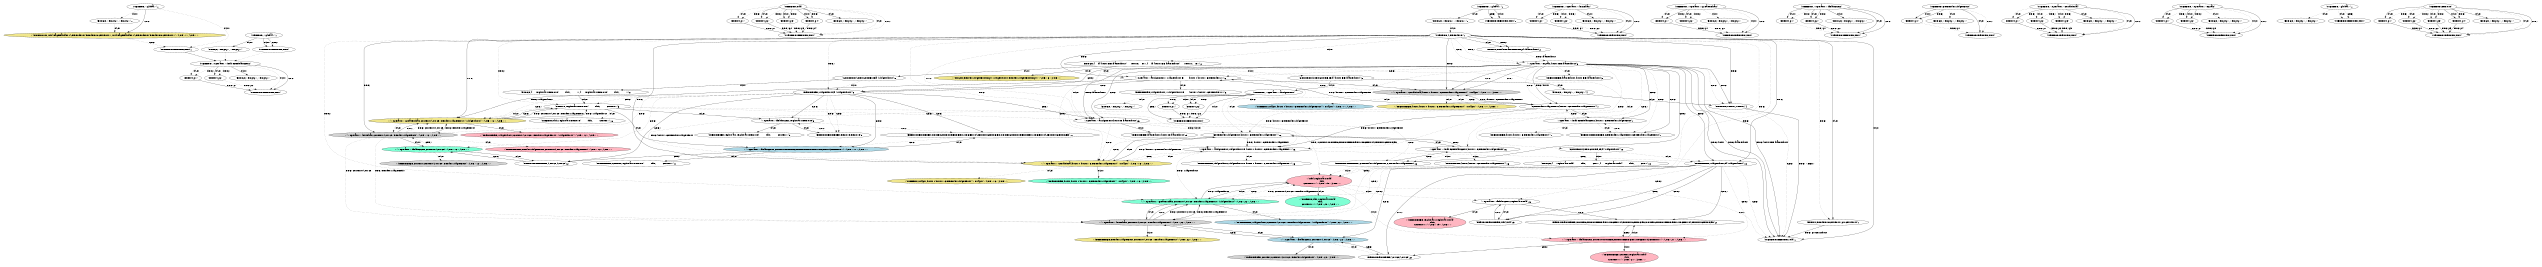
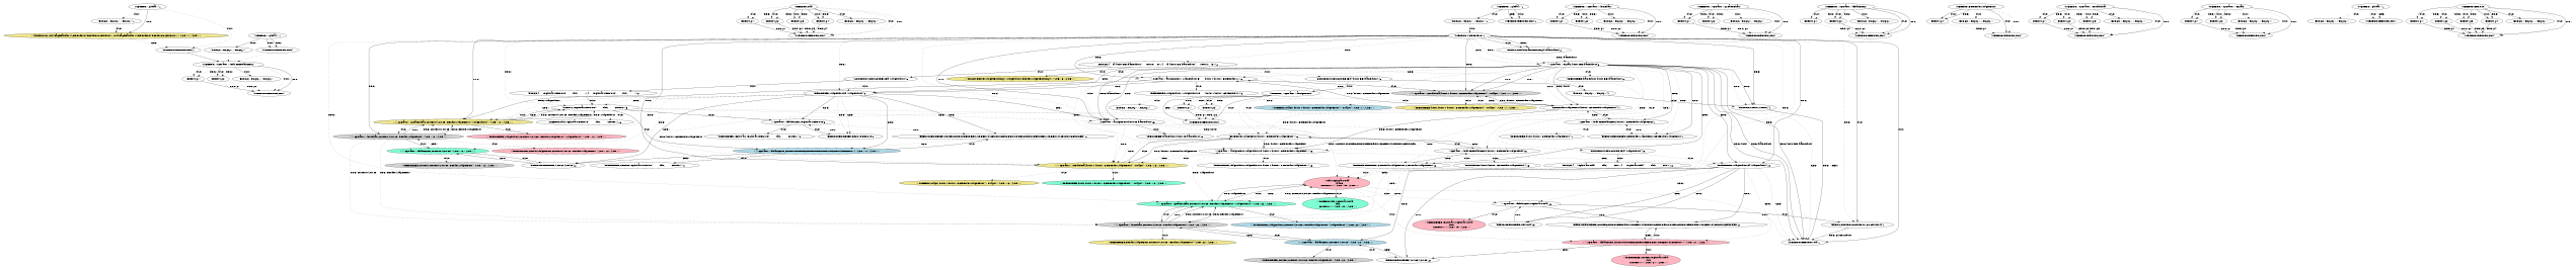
  digraph {
    fontname="DejaVu Serif"
    node [fontname="DejaVu Serif"]
    edge [fontname="DejaVu Serif" style=solid]
    n1 [label=<(METHOD,&lt;operator&gt;.indirectFieldAccess)>]
    n2 [label=<(PARAM,p1)>]
    n3 [label=<(PARAM,p2)>]
    n4 [label=<(BLOCK,&lt;empty&gt;,&lt;empty&gt;)>]
    n5 [label=<(METHOD_RETURN,ANY)>]
    n6 [label=<(METHOD,Add)>]
    n7 [label=<(PARAM,p1)>]
    n8 [label=<(PARAM,p2)>]
    n9 [label=<(PARAM,p3)>]
    n10 [label=<(PARAM,p4)>]
    n11 [label=<(BLOCK,&lt;empty&gt;,&lt;empty&gt;)>]
    n12 [label=<(METHOD_RETURN,ANY)>]
    n13 [label=<(METHOD,&lt;global&gt;)<SUB>1</SUB>>]
    n14 [label=<(BLOCK,&lt;empty&gt;,&lt;empty&gt;)<SUB>1</SUB>>]
    n15 [label=<(METHOD_RETURN,ANY)<SUB>1</SUB>>]
    n16 [label=<(METHOD,SetRenderer)<SUB>1</SUB>>]
    n17 [label=<(PARAM,RenderProcessHost* process_host)<SUB>1</SUB>>]
    n18 [label=<(PARAM,RenderFrameHostImpl* frame_host)<SUB>2</SUB>>]
    n19 [label=<(BLOCK,{    if (host_ == frame_host)      return;    R...,{    if (host_ == frame_host)      return;    R...)<SUB>2</SUB>>]
    n20 [label=<(&lt;operator&gt;.equals,host_ == frame_host)<SUB>3</SUB>>]
    n21 [label=<(RETURN,return;,return;)<SUB>4</SUB>>]
    n22 [label=<(&lt;operator&gt;.assignment,* widget_host =       host_ ? host_-&gt;GetRenderW...)<SUB>6</SUB>>]
    n23 [fillcolor=lightgrey label="<(&lt;operator&gt;.conditional,host_ ? host_-&gt;GetRenderWidgetHost() : nullptr)<SUB>7</SUB>>" style=filled]
    n24 [label=<(IDENTIFIER,widget_host,if (widget_host))<SUB>8</SUB>>]
    n25 [label=<(Remove,registrar_.Remove(         this,         conten...)<SUB>9</SUB>>]
    n26 [fillcolor=khaki label="<(&lt;operator&gt;.greaterThan,content::Source&lt;RenderWidgetHost&gt;(widget_host))<SUB>12</SUB>>" style=filled]
    n27 [fillcolor=lightgrey label="<(&lt;operator&gt;.lessThan,content::Source&lt;RenderWidgetHost)<SUB>12</SUB>>" style=filled]
    n28 [label=<(&lt;operator&gt;.assignment,host_ = frame_host)<SUB>15</SUB>>]
    n29 [label=<(&lt;operator&gt;.assignment,widget_host = host_ ? host_-&gt;GetRenderWidgetHos...)<SUB>16</SUB>>]
    n30 [fillcolor=khaki label="<(&lt;operator&gt;.conditional,host_ ? host_-&gt;GetRenderWidgetHost() : nullptr)<SUB>16</SUB>>" style=filled]
    n31 [label=<(IDENTIFIER,widget_host,if (widget_host))<SUB>18</SUB>>]
-   n32 [fillcolor=lightpink label="<(Add,registrar_.Add(\n        this,\n        content::...)<SUB>19</SUB>>" style=filled]
+   n32 [fillcolor=lightpink label="<(Add,registrar_.Add(\n        frame,\n        content::...)<SUB>19</SUB>>" style=filled]
    n33 [fillcolor=aquamarine label="<(&lt;operator&gt;.greaterThan,content::Source&lt;RenderWidgetHost&gt;(widget_host))<SUB>22</SUB>>" style=filled]
    n34 [fillcolor=lightgrey label="<(&lt;operator&gt;.lessThan,content::Source&lt;RenderWidgetHost)<SUB>22</SUB>>" style=filled]
    n35 [label=<(METHOD_RETURN,void)<SUB>1</SUB>>]
    n36 [label=<(CONTROL_STRUCTURE,IF,if (host_ == frame_host))<SUB>3</SUB>>]
    n37 [fillcolor=khaki label="<(LOCAL,RenderWidgetHostImpl* widget_host: RenderWidgetHostImpl*)<SUB>6</SUB>>" style=filled]
    n38 [label=<(CONTROL_STRUCTURE,IF,if (widget_host))<SUB>8</SUB>>]
    n39 [label=<(CONTROL_STRUCTURE,IF,if (widget_host))<SUB>18</SUB>>]
    n40 [label=<(IDENTIFIER,frame_host,host_ == frame_host)<SUB>3</SUB>>]
    n41 [label=<(GetRenderWidgetHost,host_-&gt;GetRenderWidgetHost())<SUB>7</SUB>>]
    n42 [label=<(&lt;operator&gt;.indirectFieldAccess,host_-&gt;GetRenderWidgetHost)<SUB>7</SUB>>]
    n43 [label=<(FIELD_IDENTIFIER,GetRenderWidgetHost,GetRenderWidgetHost)<SUB>7</SUB>>]
    n44 [label=<(GetRenderWidgetHost,host_-&gt;GetRenderWidgetHost())<SUB>16</SUB>>]
    n45 [label=<(&lt;operator&gt;.indirectFieldAccess,host_-&gt;GetRenderWidgetHost)<SUB>16</SUB>>]
    n46 [label=<(FIELD_IDENTIFIER,GetRenderWidgetHost,GetRenderWidgetHost)<SUB>16</SUB>>]
    n47 [label=<(IDENTIFIER,widget_host,* widget_host =       host_ ? host_-&gt;GetRenderW...)<SUB>6</SUB>>]
    n48 [fillcolor=khaki label="<(IDENTIFIER,host_,host_ ? host_-&gt;GetRenderWidgetHost() : nullptr)<SUB>7</SUB>>" style=filled]
    n49 [fillcolor=lightblue label="<(LITERAL,nullptr,host_ ? host_-&gt;GetRenderWidgetHost() : nullptr)<SUB>7</SUB>>" style=filled]
    n50 [label=<(&lt;operator&gt;.fieldAccess,registrar_.Remove)<SUB>9</SUB>>]
    n51 [label=<(FIELD_IDENTIFIER,Remove,Remove)<SUB>9</SUB>>]
    n52 [fillcolor=lightblue label="<(&lt;operator&gt;.fieldAccess,content::NOTIFICATION_RENDER_WIDGET_VISIBILITY_...)<SUB>11</SUB>>" style=filled]
    n53 [label=<(FIELD_IDENTIFIER,NOTIFICATION_RENDER_WIDGET_VISIBILITY_CHANGED,NOTIFICATION_RENDER_WIDGET_VISIBILITY_CHANGED)<SUB>11</SUB>>]
    n54 [fillcolor=aquamarine label="<(&lt;operator&gt;.fieldAccess,content::Source)<SUB>12</SUB>>" style=filled]
    n55 [label=<(FIELD_IDENTIFIER,Source,Source)<SUB>12</SUB>>]
    n56 [label=<(LITERAL,this,registrar_.Remove(         this,         conten...)<SUB>10</SUB>>]
    n57 [fillcolor=lightpink label="<(IDENTIFIER,widget_host,content::Source&lt;RenderWidgetHost&gt;(widget_host))<SUB>12</SUB>>" style=filled]
    n58 [fillcolor=lightpink label="<(IDENTIFIER,RenderWidgetHost,content::Source&lt;RenderWidgetHost)<SUB>12</SUB>>" style=filled]
    n59 [label=<(IDENTIFIER,frame_host,host_ = frame_host)<SUB>15</SUB>>]
    n60 [label=<(IDENTIFIER,widget_host,widget_host = host_ ? host_-&gt;GetRenderWidgetHos...)<SUB>16</SUB>>]
    n61 [fillcolor=aquamarine label="<(IDENTIFIER,host_,host_ ? host_-&gt;GetRenderWidgetHost() : nullptr)<SUB>16</SUB>>" style=filled]
    n62 [fillcolor=khaki label="<(LITERAL,nullptr,host_ ? host_-&gt;GetRenderWidgetHost() : nullptr)<SUB>16</SUB>>" style=filled]
    n63 [label=<(&lt;operator&gt;.fieldAccess,registrar_.Add)<SUB>19</SUB>>]
    n64 [label=<(FIELD_IDENTIFIER,Add,Add)<SUB>19</SUB>>]
    n65 [fillcolor=lightpink label="<(&lt;operator&gt;.fieldAccess,content::NOTIFICATION_RENDER_WIDGET_VISIBILITY_...)<SUB>21</SUB>>" style=filled]
    n66 [label=<(FIELD_IDENTIFIER,NOTIFICATION_RENDER_WIDGET_VISIBILITY_CHANGED,NOTIFICATION_RENDER_WIDGET_VISIBILITY_CHANGED)<SUB>21</SUB>>]
    n67 [fillcolor=lightblue label="<(&lt;operator&gt;.fieldAccess,content::Source)<SUB>22</SUB>>" style=filled]
    n68 [label=<(FIELD_IDENTIFIER,Source,Source)<SUB>22</SUB>>]
    n69 [fillcolor=aquamarine label="<(LITERAL,this,registrar_.Add(\n        this,\n        content::...)<SUB>20</SUB>>" style=filled]
    n70 [fillcolor=lightblue label="<(IDENTIFIER,widget_host,content::Source&lt;RenderWidgetHost&gt;(widget_host))<SUB>22</SUB>>" style=filled]
    n71 [fillcolor=khaki label="<(IDENTIFIER,RenderWidgetHost,content::Source&lt;RenderWidgetHost)<SUB>22</SUB>>" style=filled]
    n72 [label=<(BLOCK,&lt;empty&gt;,&lt;empty&gt;)<SUB>4</SUB>>]
    n73 [label=<(METHOD,&lt;operator&gt;.assignment)>]
    n74 [label=<(BLOCK,{     registrar_.Remove(         this,         ...,{     registrar_.Remove(         this,         ...)<SUB>8</SUB>>]
    n75 [label=<(BLOCK,{     registrar_.Add(         this,         con...,{     registrar_.Add(         this,         con...)<SUB>18</SUB>>]
    n76 [label=<(IDENTIFIER,host_,host_-&gt;GetRenderWidgetHost())<SUB>7</SUB>>]
    n77 [label=<(IDENTIFIER,host_,host_-&gt;GetRenderWidgetHost())<SUB>16</SUB>>]
    n78 [label=<(IDENTIFIER,registrar_,registrar_.Remove(         this,         conten...)<SUB>9</SUB>>]
    n79 [label=<(IDENTIFIER,content,registrar_.Remove(         this,         conten...)<SUB>11</SUB>>]
    n80 [fillcolor=lightgrey label="<(IDENTIFIER,content,content::Source&lt;RenderWidgetHost)<SUB>12</SUB>>" style=filled]
    n81 [fillcolor=lightpink label="<(IDENTIFIER,registrar_,registrar_.Add(\n        this,\n        content::...)<SUB>19</SUB>>" style=filled]
    n82 [fillcolor=lightpink label="<(IDENTIFIER,content,registrar_.Add(\n        this,\n        content::...)<SUB>21</SUB>>" style=filled]
    n83 [fillcolor=lightgrey label="<(IDENTIFIER,content,content::Source&lt;RenderWidgetHost)<SUB>22</SUB>>" style=filled]
    n84 [label=<(PARAM,p1)>]
    n85 [label=<(PARAM,p2)>]
    n86 [label=<(BLOCK,&lt;empty&gt;,&lt;empty&gt;)>]
    n87 [label=<(METHOD_RETURN,ANY)>]
    n88 [label=<(METHOD,&lt;operator&gt;.lessThan)>]
    n89 [label=<(PARAM,p1)>]
    n90 [label=<(PARAM,p2)>]
    n91 [label=<(BLOCK,&lt;empty&gt;,&lt;empty&gt;)>]
    n92 [label=<(METHOD_RETURN,ANY)>]
    n93 [label=<(METHOD,&lt;operator&gt;.greaterThan)>]
    n94 [label=<(PARAM,p1)>]
    n95 [label=<(PARAM,p2)>]
    n96 [label=<(BLOCK,&lt;empty&gt;,&lt;empty&gt;)>]
    n97 [label=<(METHOD_RETURN,ANY)>]
    n98 [label=<(METHOD,&lt;operator&gt;.fieldAccess)>]
    n99 [label=<(PARAM,p1)>]
    n100 [label=<(PARAM,p2)>]
    n101 [label=<(BLOCK,&lt;empty&gt;,&lt;empty&gt;)>]
    n102 [label=<(METHOD_RETURN,ANY)>]
    n103 [label=<(METHOD,GetRenderWidgetHost)>]
    n104 [label=<(PARAM,p1)>]
    n105 [label=<(BLOCK,&lt;empty&gt;,&lt;empty&gt;)>]
    n106 [label=<(METHOD_RETURN,ANY)>]
    n107 [label=<(METHOD,&lt;operator&gt;.conditional)>]
    n108 [label=<(PARAM,p1)>]
    n109 [label=<(PARAM,p2)>]
    n110 [label=<(PARAM,p3)>]
    n111 [label=<(BLOCK,&lt;empty&gt;,&lt;empty&gt;)>]
    n112 [label=<(METHOD_RETURN,ANY)>]
    n113 [label=<(METHOD,&lt;operator&gt;.equals)>]
    n114 [label=<(PARAM,p1)>]
    n115 [label=<(PARAM,p2)>]
    n116 [label=<(BLOCK,&lt;empty&gt;,&lt;empty&gt;)>]
    n117 [label=<(METHOD_RETURN,ANY)>]
    n118 [label=<(METHOD,&lt;global&gt;)<SUB>1</SUB>>]
    n119 [label=<(BLOCK,&lt;empty&gt;,&lt;empty&gt;)>]
    n120 [label=<(METHOD_RETURN,ANY)>]
    n121 [label=<(METHOD,Remove)>]
    n122 [label=<(PARAM,p1)>]
    n123 [label=<(PARAM,p2)>]
    n124 [label=<(PARAM,p3)>]
    n125 [label=<(PARAM,p4)>]
    n126 [label=<(BLOCK,&lt;empty&gt;,&lt;empty&gt;)>]
    n127 [label=<(METHOD_RETURN,ANY)>]
    n128 [label=<(METHOD,&lt;global&gt;)<SUB>1</SUB>>]
    n129 [label=<(BLOCK,&lt;empty&gt;,&lt;empty&gt;)<SUB>1</SUB>>]
    n130 [fillcolor=khaki label="<(UNKNOWN,void PageHandler::SetRenderer(RenderProcessHost...,void PageHandler::SetRenderer(RenderProcessHost...)<SUB>1</SUB>>" style=filled]
    n131 [label=<(METHOD_RETURN,ANY)<SUB>1</SUB>>]
    n132 [label=<(METHOD,&lt;global&gt;)<SUB>1</SUB>>]
    n133 [label=<(BLOCK,&lt;empty&gt;,&lt;empty&gt;)>]
    n134 [label=<(METHOD_RETURN,ANY)>]
    n1 -> n2 [label="AST: " style=dotted]
    n1 -> n2 [label="DDG: " style=dotted]
    n1 -> n3 [label="AST: "]
    n1 -> n3 [label="DDG: " style=dotted]
    n1 -> n4 [label="AST: "]
    n1 -> n5 [label="AST: " style=dotted]
    n1 -> n5 [label="CFG: "]
    n2 -> n5 [label="DDG: p1"]
    n3 -> n5 [label="DDG: p2" style=dotted]
    n6 -> n7 [label="AST: " style=dotted]
    n6 -> n7 [label="DDG: " style=dotted]
    n6 -> n8 [label="AST: "]
    n6 -> n8 [label="DDG: " style=dotted]
    n6 -> n9 [label="AST: "]
    n6 -> n9 [label="DDG: "]
    n6 -> n10 [label="AST: "]
    n6 -> n10 [label="DDG: "]
    n6 -> n11 [label="AST: "]
    n6 -> n12 [label="AST: " style=dotted]
    n6 -> n12 [label="CFG: " style=dotted]
    n7 -> n12 [label="DDG: p1"]
    n8 -> n12 [label="DDG: p2"]
    n9 -> n12 [label="DDG: p3" style=dotted]
    n10 -> n12 [label="DDG: p4"]
    n13 -> n14 [label="AST: "]
    n13 -> n15 [label="AST: "]
    n13 -> n15 [label="CFG: "]
    n14 -> n16 [label="AST: " style=dotted]
    n16 -> n17 [label="AST: "]
    n16 -> n17 [label="DDG: " style=dotted]
    n16 -> n18 [label="AST: "]
    n16 -> n18 [label="DDG: "]
    n16 -> n19 [label="AST: " style=dotted]
    n16 -> n20 [label="CFG: " style=dotted]
    n16 -> n20 [label="DDG: " style=dotted]
    n16 -> n21 [label="DDG: "]
    n16 -> n22 [label="DDG: "]
    n16 -> n23 [label="DDG: "]
    n16 -> n24 [label="DDG: " style=dotted]
    n16 -> n25 [label="DDG: " style=dotted]
    n16 -> n26 [label="DDG: "]
    n16 -> n27 [label="DDG: "]
-   n16 -> n28 [label="DDG: " style=dotted]
+   n16 -> n28 [label="DDG: "]
    n16 -> n29 [label="DDG: " style=dotted]
    n16 -> n30 [label="DDG: "]
    n16 -> n31 [label="DDG: "]
    n16 -> n32 [label="DDG: " style=dotted]
    n16 -> n33 [label="DDG: " style=dotted]
    n16 -> n34 [label="DDG: " style=dotted]
    n16 -> n35 [label="AST: "]
    n17 -> n35 [label="DDG: process_host"]
    n18 -> n20 [label="DDG: frame_host" style=dotted]
    n19 -> n22 [label="AST: " style=dotted]
    n19 -> n28 [label="AST: " style=dotted]
    n19 -> n29 [label="AST: " style=dotted]
    n19 -> n36 [label="AST: " style=dotted]
    n19 -> n37 [label="AST: "]
    n19 -> n38 [label="AST: "]
    n19 -> n39 [label="AST: " style=dotted]
    n20 -> n21 [label="CFG: " style=dotted]
    n20 -> n21 [label="CDG: "]
    n20 -> n22 [label="CDG: " style=dotted]
    n20 -> n23 [label="CFG: "]
    n20 -> n23 [label="CDG: "]
    n20 -> n24 [label="CDG: "]
    n20 -> n28 [label="DDG: frame_host"]
    n20 -> n28 [label="CDG: "]
    n20 -> n29 [label="CDG: " style=dotted]
    n20 -> n30 [label="CDG: " style=dotted]
    n20 -> n31 [label="CDG: "]
    n20 -> n35 [label="DDG: host_"]
    n20 -> n35 [label="DDG: frame_host"]
    n20 -> n35 [label="DDG: host_ == frame_host"]
    n20 -> n40 [label="AST: " style=dotted]
    n20 -> n41 [label="DDG: host_"]
    n20 -> n41 [label="CDG: " style=dotted]
    n20 -> n42 [label="CDG: "]
    n20 -> n43 [label="CFG: " style=dotted]
    n20 -> n43 [label="CDG: "]
    n20 -> n44 [label="CDG: " style=dotted]
    n20 -> n45 [label="CDG: " style=dotted]
    n20 -> n46 [label="CDG: "]
    n21 -> n35 [label="CFG: " style=dotted]
    n21 -> n35 [label="DDG: &lt;RET&gt;"]
    n22 -> n23 [label="AST: "]
    n22 -> n24 [label="CFG: "]
    n22 -> n26 [label="DDG: widget_host"]
    n22 -> n47 [label="AST: "]
    n23 -> n22 [label="CFG: " style=dotted]
    n23 -> n41 [label="AST: " style=dotted]
    n23 -> n48 [label="AST: " style=dotted]
    n23 -> n49 [label="AST: " style=dotted]
    n24 -> n25 [label="CDG: " style=dotted]
    n24 -> n26 [label="CDG: " style=dotted]
    n24 -> n27 [label="CDG: " style=dotted]
    n24 -> n28 [label="CFG: "]
    n24 -> n50 [label="CDG: "]
    n24 -> n51 [label="CFG: " style=dotted]
    n24 -> n51 [label="CDG: " style=dotted]
    n24 -> n52 [label="CDG: "]
    n24 -> n53 [label="CDG: "]
    n24 -> n54 [label="CDG: " style=dotted]
    n24 -> n55 [label="CDG: "]
    n25 -> n26 [label="AST: " style=dotted]
    n25 -> n28 [label="CFG: " style=dotted]
    n25 -> n32 [label="DDG: content::NOTIFICATION_RENDER_WIDGET_VISIBILITY_CHANGED" style=dotted]
    n25 -> n50 [label="AST: "]
    n25 -> n52 [label="AST: "]
    n25 -> n56 [label="AST: " style=dotted]
    n26 -> n25 [label="CFG: "]
    n26 -> n25 [label="DDG: content::Source&lt;RenderWidgetHost"]
    n26 -> n25 [label="DDG: widget_host"]
    n26 -> n27 [label="AST: " style=dotted]
    n26 -> n57 [label="AST: "]
    n27 -> n26 [label="CFG: "]
    n27 -> n26 [label="DDG: content::Source" style=dotted]
    n27 -> n26 [label="DDG: RenderWidgetHost"]
    n27 -> n34 [label="DDG: content::Source" style=dotted]
    n27 -> n34 [label="DDG: RenderWidgetHost" style=dotted]
    n27 -> n54 [label="AST: "]
    n27 -> n58 [label="AST: " style=dotted]
    n28 -> n30 [label="CFG: " style=dotted]
    n28 -> n44 [label="DDG: host_" style=dotted]
    n28 -> n46 [label="CFG: " style=dotted]
    n28 -> n59 [label="AST: "]
    n29 -> n30 [label="AST: " style=dotted]
    n29 -> n31 [label="CFG: " style=dotted]
    n29 -> n33 [label="DDG: widget_host" style=dotted]
    n29 -> n60 [label="AST: " style=dotted]
    n30 -> n29 [label="CFG: " style=dotted]
    n30 -> n44 [label="AST: "]
    n30 -> n61 [label="AST: "]
    n30 -> n62 [label="AST: " style=dotted]
    n31 -> n32 [label="CDG: " style=dotted]
    n31 -> n33 [label="CDG: " style=dotted]
    n31 -> n34 [label="CDG: " style=dotted]
    n31 -> n35 [label="CFG: " style=dotted]
    n31 -> n63 [label="CDG: " style=dotted]
    n31 -> n64 [label="CFG: "]
    n31 -> n64 [label="CDG: "]
    n31 -> n65 [label="CDG: " style=dotted]
    n31 -> n66 [label="CDG: "]
    n31 -> n67 [label="CDG: "]
    n31 -> n68 [label="CDG: "]
    n32 -> n33 [label="AST: "]
    n32 -> n35 [label="CFG: " style=dotted]
    n32 -> n63 [label="AST: " style=dotted]
    n32 -> n65 [label="AST: " style=dotted]
    n32 -> n69 [label="AST: "]
    n33 -> n32 [label="CFG: " style=dotted]
    n33 -> n32 [label="DDG: content::Source&lt;RenderWidgetHost" style=dotted]
    n33 -> n32 [label="DDG: widget_host"]
    n33 -> n34 [label="AST: "]
    n33 -> n70 [label="AST: "]
    n34 -> n33 [label="CFG: "]
    n34 -> n33 [label="DDG: content::Source"]
    n34 -> n33 [label="DDG: RenderWidgetHost"]
    n34 -> n67 [label="AST: "]
    n34 -> n71 [label="AST: "]
    n36 -> n72 [label="AST: "]
    n36 -> n73 [label="AST: "]
    n38 -> n24 [label="AST: " style=dotted]
    n38 -> n74 [label="AST: "]
    n39 -> n31 [label="AST: " style=dotted]
    n39 -> n75 [label="AST: "]
    n41 -> n22 [label="DDG: host_-&gt;GetRenderWidgetHost"]
    n41 -> n23 [label="CFG: " style=dotted]
    n41 -> n23 [label="DDG: host_-&gt;GetRenderWidgetHost"]
    n41 -> n29 [label="DDG: host_-&gt;GetRenderWidgetHost"]
    n41 -> n30 [label="DDG: host_-&gt;GetRenderWidgetHost" style=dotted]
    n41 -> n42 [label="AST: "]
    n41 -> n44 [label="DDG: host_-&gt;GetRenderWidgetHost" style=dotted]
    n42 -> n41 [label="CFG: " style=dotted]
    n42 -> n43 [label="AST: " style=dotted]
    n42 -> n76 [label="AST: " style=dotted]
    n43 -> n42 [label="CFG: " style=dotted]
    n44 -> n29 [label="DDG: host_-&gt;GetRenderWidgetHost"]
    n44 -> n30 [label="CFG: " style=dotted]
    n44 -> n30 [label="DDG: host_-&gt;GetRenderWidgetHost"]
    n44 -> n45 [label="AST: "]
    n45 -> n44 [label="CFG: "]
    n45 -> n46 [label="AST: " style=dotted]
    n45 -> n77 [label="AST: " style=dotted]
    n46 -> n45 [label="CFG: "]
    n50 -> n51 [label="AST: "]
    n50 -> n53 [label="CFG: " style=dotted]
    n50 -> n78 [label="AST: "]
    n51 -> n50 [label="CFG: " style=dotted]
    n52 -> n53 [label="AST: "]
    n52 -> n55 [label="CFG: "]
    n52 -> n79 [label="AST: "]
    n53 -> n52 [label="CFG: " style=dotted]
    n54 -> n27 [label="CFG: " style=dotted]
    n54 -> n55 [label="AST: "]
    n54 -> n80 [label="AST: " style=dotted]
    n55 -> n54 [label="CFG: "]
-   n63 -> n64 [label="AST: "]
+   n63 -> n17 [label="AST: "]
    n63 -> n66 [label="CFG: "]
    n63 -> n81 [label="AST: "]
    n64 -> n63 [label="CFG: "]
    n65 -> n66 [label="AST: "]
    n65 -> n68 [label="CFG: "]
    n65 -> n82 [label="AST: "]
    n66 -> n65 [label="CFG: "]
    n67 -> n34 [label="CFG: "]
    n67 -> n68 [label="AST: " style=dotted]
    n67 -> n83 [label="AST: "]
    n68 -> n67 [label="CFG: "]
    n72 -> n21 [label="AST: "]
    n73 -> n84 [label="AST: " style=dotted]
    n73 -> n84 [label="DDG: " style=dotted]
    n73 -> n85 [label="AST: "]
    n73 -> n85 [label="DDG: " style=dotted]
    n73 -> n86 [label="AST: " style=dotted]
    n73 -> n87 [label="AST: "]
    n73 -> n87 [label="CFG: "]
    n74 -> n25 [label="AST: "]
    n75 -> n32 [label="AST: " style=dotted]
    n84 -> n87 [label="DDG: p1"]
    n85 -> n87 [label="DDG: p2" style=dotted]
    n88 -> n89 [label="AST: " style=dotted]
    n88 -> n89 [label="DDG: "]
    n88 -> n90 [label="AST: " style=dotted]
    n88 -> n90 [label="DDG: " style=dotted]
    n88 -> n91 [label="AST: "]
    n88 -> n92 [label="AST: " style=dotted]
    n88 -> n92 [label="CFG: "]
    n89 -> n92 [label="DDG: p1"]
    n90 -> n92 [label="DDG: p2" style=dotted]
    n93 -> n94 [label="AST: " style=dotted]
    n93 -> n94 [label="DDG: "]
    n93 -> n95 [label="AST: "]
    n93 -> n95 [label="DDG: " style=dotted]
    n93 -> n96 [label="AST: " style=dotted]
    n93 -> n97 [label="AST: " style=dotted]
    n93 -> n97 [label="CFG: "]
    n94 -> n97 [label="DDG: p1"]
    n95 -> n97 [label="DDG: p2" style=dotted]
    n98 -> n99 [label="AST: "]
    n98 -> n99 [label="DDG: " style=dotted]
    n98 -> n100 [label="AST: "]
    n98 -> n100 [label="DDG: "]
    n98 -> n101 [label="AST: "]
    n98 -> n102 [label="AST: "]
    n98 -> n102 [label="CFG: "]
    n99 -> n102 [label="DDG: p1" style=dotted]
    n100 -> n102 [label="DDG: p2"]
    n103 -> n104 [label="AST: "]
    n103 -> n104 [label="DDG: "]
    n103 -> n105 [label="AST: " style=dotted]
    n103 -> n106 [label="AST: "]
    n103 -> n106 [label="CFG: " style=dotted]
    n104 -> n106 [label="DDG: p1" style=dotted]
    n107 -> n108 [label="AST: " style=dotted]
    n107 -> n108 [label="DDG: "]
    n107 -> n109 [label="AST: " style=dotted]
    n107 -> n109 [label="DDG: " style=dotted]
    n107 -> n110 [label="AST: " style=dotted]
    n107 -> n110 [label="DDG: " style=dotted]
    n107 -> n111 [label="AST: "]
    n107 -> n112 [label="AST: " style=dotted]
    n107 -> n112 [label="CFG: "]
    n108 -> n112 [label="DDG: p1"]
    n109 -> n112 [label="DDG: p2"]
    n110 -> n112 [label="DDG: p3" style=dotted]
    n113 -> n114 [label="AST: "]
    n113 -> n114 [label="DDG: " style=dotted]
    n113 -> n115 [label="AST: "]
    n113 -> n115 [label="DDG: "]
    n113 -> n116 [label="AST: " style=dotted]
    n113 -> n117 [label="AST: " style=dotted]
    n113 -> n117 [label="CFG: "]
    n114 -> n117 [label="DDG: p1"]
    n115 -> n117 [label="DDG: p2" style=dotted]
    n118 -> n119 [label="AST: " style=dotted]
    n118 -> n120 [label="AST: " style=dotted]
    n118 -> n120 [label="CFG: " style=dotted]
    n121 -> n122 [label="AST: "]
    n121 -> n122 [label="DDG: " style=dotted]
    n121 -> n123 [label="AST: " style=dotted]
    n121 -> n123 [label="DDG: " style=dotted]
    n121 -> n124 [label="AST: " style=dotted]
    n121 -> n124 [label="DDG: "]
    n121 -> n125 [label="AST: "]
    n121 -> n125 [label="DDG: "]
    n121 -> n126 [label="AST: "]
    n121 -> n127 [label="AST: " style=dotted]
    n121 -> n127 [label="CFG: "]
    n122 -> n127 [label="DDG: p1"]
    n123 -> n127 [label="DDG: p2"]
    n124 -> n127 [label="DDG: p3"]
    n125 -> n127 [label="DDG: p4"]
    n128 -> n129 [label="AST: " style=dotted]
    n128 -> n130 [label="CFG: "]
    n128 -> n131 [label="AST: " style=dotted]
    n129 -> n130 [label="AST: " style=dotted]
    n130 -> n131 [label="CFG: " style=dotted]
    n131 -> n1
    n132 -> n133 [label="AST: "]
    n132 -> n134 [label="AST: "]
    n132 -> n134 [label="CFG: "]
    n133 -> n1 [style=dotted]
    n134 -> n1 [style=dotted]
  }
